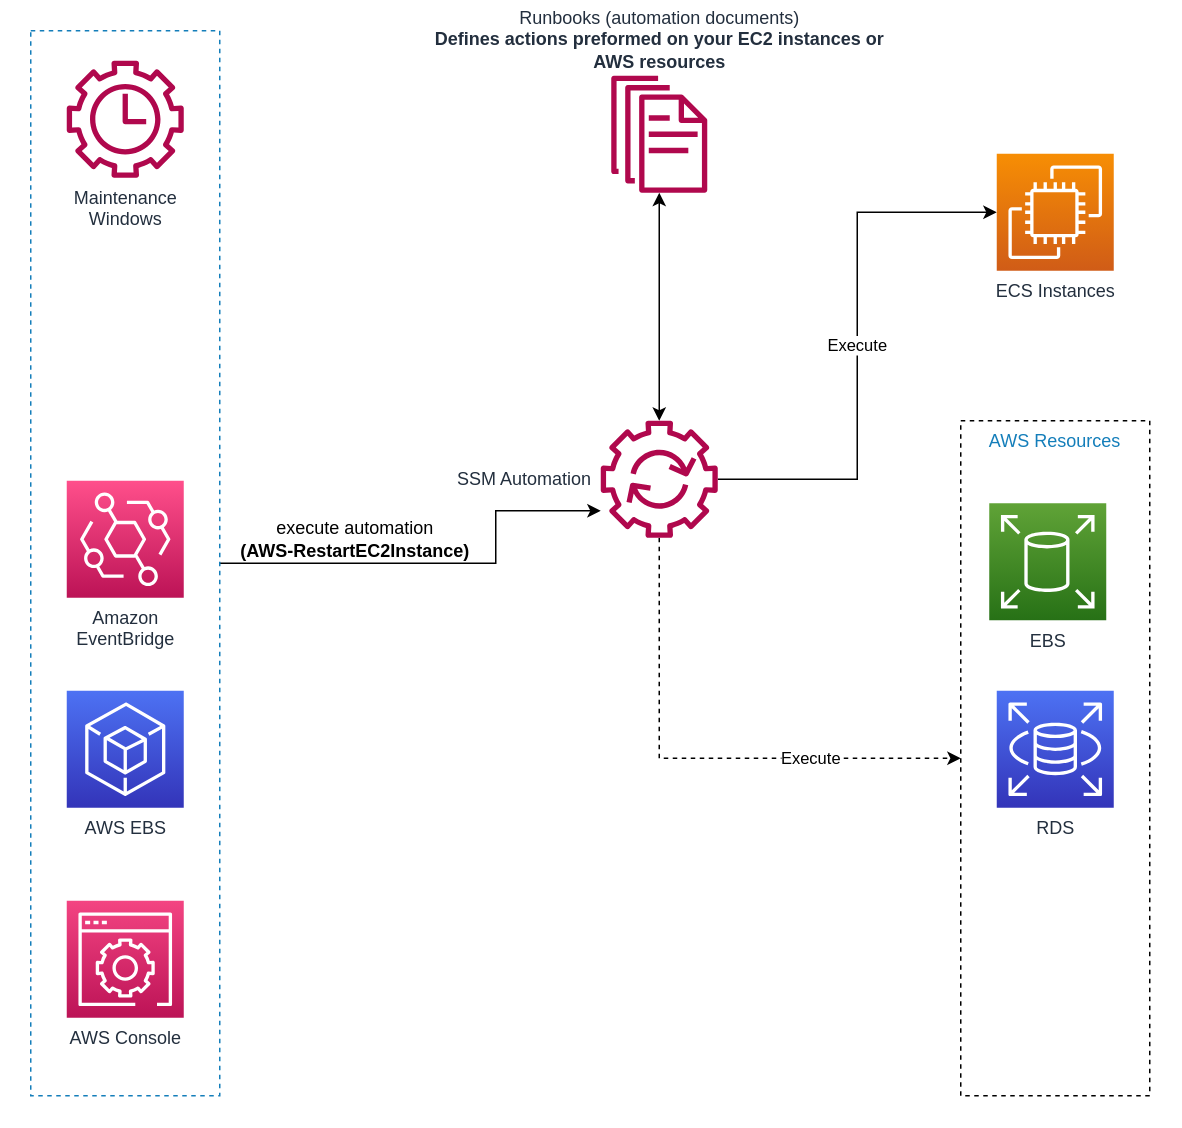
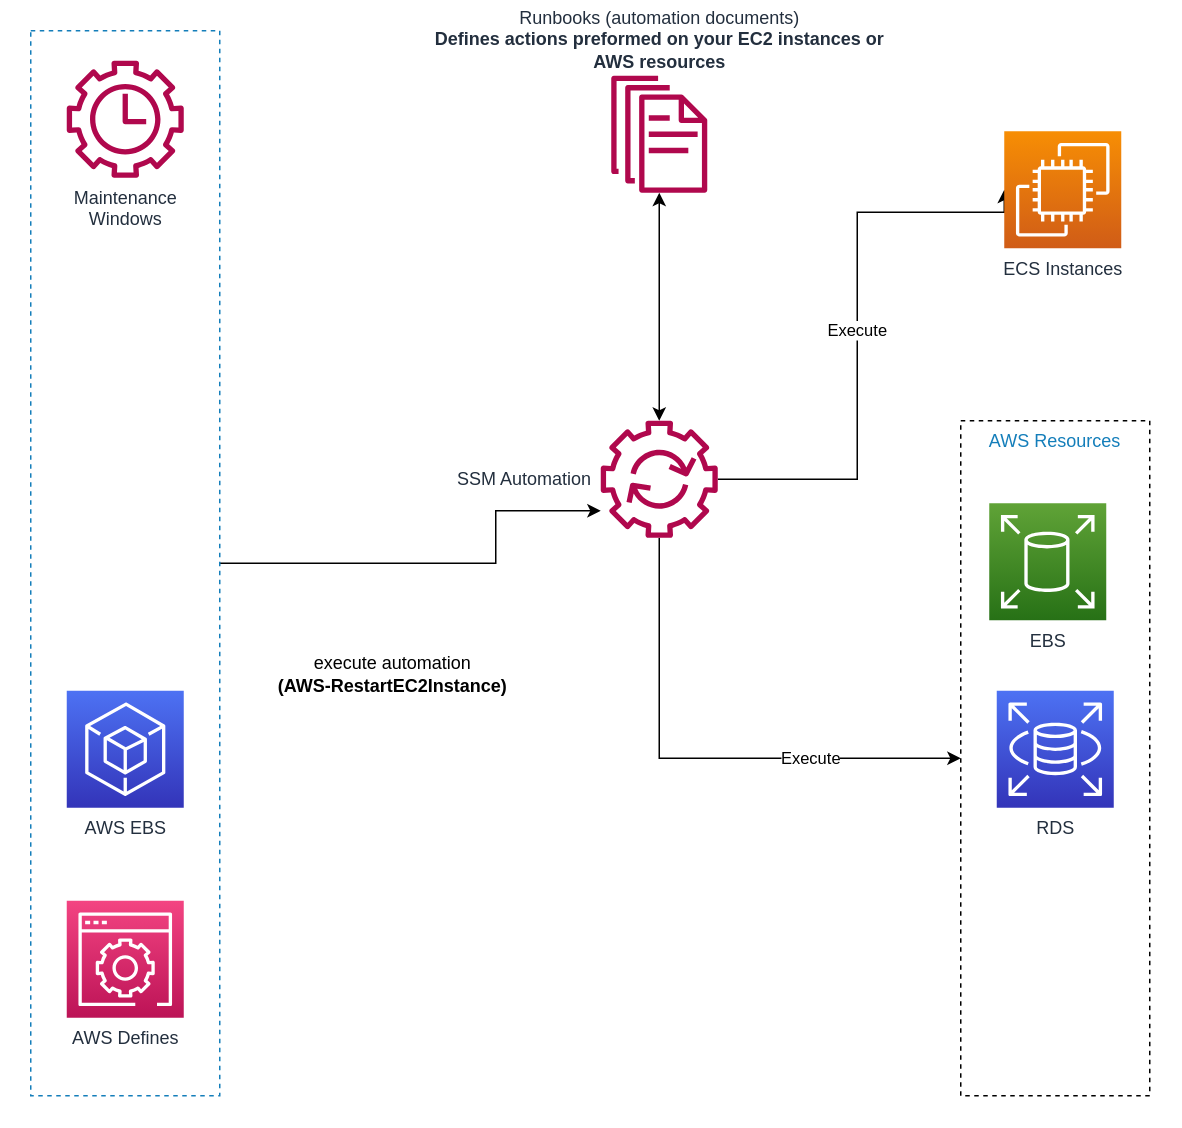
  <mxCell id="0" />
  <mxCell id="1" parent="0" />
  <mxCell id="2" value="AWS Resources" style="fillColor=none;strokeColor=#000000;dashed=1;verticalAlign=top;fontStyle=0;fontColor=#147EBA;whiteSpace=wrap;html=1;" vertex="1" parent="1"><mxGeometry x="640" y="280" width="126" height="450" as="geometry" /></mxCell>
  <mxCell id="3" style="edgeStyle=orthogonalEdgeStyle;rounded=0;orthogonalLoop=1;jettySize=auto;html=1;" edge="1" parent="1" source="4" target="11"><mxGeometry relative="1" as="geometry"><Array as="points"><mxPoint x="330" y="375" /><mxPoint x="330" y="340" /></Array></mxGeometry></mxCell>
  <mxCell id="4" value="" style="fillColor=none;strokeColor=#147EBA;dashed=1;verticalAlign=top;fontStyle=0;fontColor=#147EBA;whiteSpace=wrap;html=1;" vertex="1" parent="1"><mxGeometry x="20" y="20" width="126" height="710" as="geometry" /></mxCell>
  <mxCell id="5" value="AWS EBS" style="sketch=0;points=[[0,0,0],[0.25,0,0],[0.5,0,0],[0.75,0,0],[1,0,0],[0,1,0],[0.25,1,0],[0.5,1,0],[0.75,1,0],[1,1,0],[0,0.25,0],[0,0.5,0],[0,0.75,0],[1,0.25,0],[1,0.5,0],[1,0.75,0]];outlineConnect=0;fontColor=#232F3E;gradientColor=#4D72F3;gradientDirection=north;fillColor=#3334B9;strokeColor=#ffffff;dashed=0;verticalLabelPosition=bottom;verticalAlign=top;align=center;html=1;fontSize=12;fontStyle=0;aspect=fixed;shape=mxgraph.aws4.resourceIcon;resIcon=mxgraph.aws4.tools_and_sdks;" vertex="1" parent="1"><mxGeometry x="44" y="460" width="78" height="78" as="geometry" /></mxCell>
  <mxCell id="6" value="Maintenance&lt;br&gt;Windows" style="sketch=0;outlineConnect=0;fontColor=#232F3E;gradientColor=none;fillColor=#B0084D;strokeColor=none;dashed=0;verticalLabelPosition=bottom;verticalAlign=top;align=center;html=1;fontSize=12;fontStyle=0;aspect=fixed;pointerEvents=1;shape=mxgraph.aws4.maintenance_windows;" vertex="1" parent="1"><mxGeometry x="44" y="40" width="78" height="78" as="geometry" /></mxCell>
- <mxCell id="7" value="Amazon&lt;br&gt;EventBridge" style="sketch=0;points=[[0,0,0],[0.25,0,0],[0.5,0,0],[0.75,0,0],[1,0,0],[0,1,0],[0.25,1,0],[0.5,1,0],[0.75,1,0],[1,1,0],[0,0.25,0],[0,0.5,0],[0,0.75,0],[1,0.25,0],[1,0.5,0],[1,0.75,0]];outlineConnect=0;fontColor=#232F3E;gradientColor=#FF4F8B;gradientDirection=north;fillColor=#BC1356;strokeColor=#ffffff;dashed=0;verticalLabelPosition=bottom;verticalAlign=top;align=center;html=1;fontSize=12;fontStyle=0;aspect=fixed;shape=mxgraph.aws4.resourceIcon;resIcon=mxgraph.aws4.eventbridge;" vertex="1" parent="1"><mxGeometry x="44" y="320" width="78" height="78" as="geometry" /></mxCell>
  <mxCell id="8" style="edgeStyle=orthogonalEdgeStyle;rounded=0;orthogonalLoop=1;jettySize=auto;html=1;startArrow=classic;startFill=1;" edge="1" parent="1" source="11" target="16"><mxGeometry relative="1" as="geometry" /></mxCell>
  <mxCell id="9" value="Execute" style="edgeStyle=orthogonalEdgeStyle;rounded=0;orthogonalLoop=1;jettySize=auto;html=1;entryX=0;entryY=0.5;entryDx=0;entryDy=0;entryPerimeter=0;" edge="1" parent="1" source="11" target="12"><mxGeometry relative="1" as="geometry"><Array as="points"><mxPoint x="571" y="319" /><mxPoint x="571" y="141" /></Array></mxGeometry></mxCell>
- <mxCell id="10" value="Execute" style="edgeStyle=orthogonalEdgeStyle;rounded=0;orthogonalLoop=1;jettySize=auto;html=1;entryX=0;entryY=0.5;entryDx=0;entryDy=0;dashed=1;" edge="1" parent="1" source="11" target="2"><mxGeometry x="0.425" relative="1" as="geometry"><Array as="points"><mxPoint x="439" y="505" /></Array><mxPoint as="offset" /></mxGeometry></mxCell>
+ <mxCell id="10" value="Execute" style="edgeStyle=orthogonalEdgeStyle;rounded=0;orthogonalLoop=1;jettySize=auto;html=1;entryX=0;entryY=0.5;entryDx=0;entryDy=0;" edge="1" parent="1" source="11" target="2"><mxGeometry x="0.425" relative="1" as="geometry"><Array as="points"><mxPoint x="439" y="505" /></Array><mxPoint as="offset" /></mxGeometry></mxCell>
  <mxCell id="11" value="SSM Automation" style="sketch=0;outlineConnect=0;fontColor=#232F3E;gradientColor=none;fillColor=#B0084D;strokeColor=none;dashed=0;verticalLabelPosition=middle;verticalAlign=middle;align=right;html=1;fontSize=12;fontStyle=0;aspect=fixed;pointerEvents=1;shape=mxgraph.aws4.automation;labelPosition=left;spacingRight=5;" vertex="1" parent="1"><mxGeometry x="400" y="280" width="78" height="78" as="geometry" /></mxCell>
- <mxCell id="12" value="ECS Instances" style="sketch=0;points=[[0,0,0],[0.25,0,0],[0.5,0,0],[0.75,0,0],[1,0,0],[0,1,0],[0.25,1,0],[0.5,1,0],[0.75,1,0],[1,1,0],[0,0.25,0],[0,0.5,0],[0,0.75,0],[1,0.25,0],[1,0.5,0],[1,0.75,0]];outlineConnect=0;fontColor=#232F3E;gradientColor=#F78E04;gradientDirection=north;fillColor=#D05C17;strokeColor=#ffffff;dashed=0;verticalLabelPosition=bottom;verticalAlign=top;align=center;html=1;fontSize=12;fontStyle=0;aspect=fixed;shape=mxgraph.aws4.resourceIcon;resIcon=mxgraph.aws4.ec2;" vertex="1" parent="1"><mxGeometry x="664" y="102" width="78" height="78" as="geometry" /></mxCell>
+ <mxCell id="12" value="ECS Instances" style="sketch=0;points=[[0,0,0],[0.25,0,0],[0.5,0,0],[0.75,0,0],[1,0,0],[0,1,0],[0.25,1,0],[0.5,1,0],[0.75,1,0],[1,1,0],[0,0.25,0],[0,0.5,0],[0,0.75,0],[1,0.25,0],[1,0.5,0],[1,0.75,0]];outlineConnect=0;fontColor=#232F3E;gradientColor=#F78E04;gradientDirection=north;fillColor=#D05C17;strokeColor=#ffffff;dashed=0;verticalLabelPosition=bottom;verticalAlign=top;align=center;html=1;fontSize=12;fontStyle=0;aspect=fixed;shape=mxgraph.aws4.resourceIcon;resIcon=mxgraph.aws4.ec2;" vertex="1" parent="1"><mxGeometry x="669" y="87" width="78" height="78" as="geometry" /></mxCell>
  <mxCell id="13" value="EBS" style="sketch=0;points=[[0,0,0],[0.25,0,0],[0.5,0,0],[0.75,0,0],[1,0,0],[0,1,0],[0.25,1,0],[0.5,1,0],[0.75,1,0],[1,1,0],[0,0.25,0],[0,0.5,0],[0,0.75,0],[1,0.25,0],[1,0.5,0],[1,0.75,0]];outlineConnect=0;fontColor=#232F3E;gradientColor=#60A337;gradientDirection=north;fillColor=#277116;strokeColor=#ffffff;dashed=0;verticalLabelPosition=bottom;verticalAlign=top;align=center;html=1;fontSize=12;fontStyle=0;aspect=fixed;shape=mxgraph.aws4.resourceIcon;resIcon=mxgraph.aws4.elastic_block_store;" vertex="1" parent="1"><mxGeometry x="659" y="335" width="78" height="78" as="geometry" /></mxCell>
  <mxCell id="14" value="RDS" style="sketch=0;points=[[0,0,0],[0.25,0,0],[0.5,0,0],[0.75,0,0],[1,0,0],[0,1,0],[0.25,1,0],[0.5,1,0],[0.75,1,0],[1,1,0],[0,0.25,0],[0,0.5,0],[0,0.75,0],[1,0.25,0],[1,0.5,0],[1,0.75,0]];outlineConnect=0;fontColor=#232F3E;gradientColor=#4D72F3;gradientDirection=north;fillColor=#3334B9;strokeColor=#ffffff;dashed=0;verticalLabelPosition=bottom;verticalAlign=top;align=center;html=1;fontSize=12;fontStyle=0;aspect=fixed;shape=mxgraph.aws4.resourceIcon;resIcon=mxgraph.aws4.rds;" vertex="1" parent="1"><mxGeometry x="664" y="460" width="78" height="78" as="geometry" /></mxCell>
- <mxCell id="15" value="AWS Console" style="sketch=0;points=[[0,0,0],[0.25,0,0],[0.5,0,0],[0.75,0,0],[1,0,0],[0,1,0],[0.25,1,0],[0.5,1,0],[0.75,1,0],[1,1,0],[0,0.25,0],[0,0.5,0],[0,0.75,0],[1,0.25,0],[1,0.5,0],[1,0.75,0]];points=[[0,0,0],[0.25,0,0],[0.5,0,0],[0.75,0,0],[1,0,0],[0,1,0],[0.25,1,0],[0.5,1,0],[0.75,1,0],[1,1,0],[0,0.25,0],[0,0.5,0],[0,0.75,0],[1,0.25,0],[1,0.5,0],[1,0.75,0]];outlineConnect=0;fontColor=#232F3E;gradientColor=#F34482;gradientDirection=north;fillColor=#BC1356;strokeColor=#ffffff;dashed=0;verticalLabelPosition=bottom;verticalAlign=top;align=center;html=1;fontSize=12;fontStyle=0;aspect=fixed;shape=mxgraph.aws4.resourceIcon;resIcon=mxgraph.aws4.management_console;" vertex="1" parent="1"><mxGeometry x="44" y="600" width="78" height="78" as="geometry" /></mxCell>
+ <mxCell id="15" value="AWS Defines" style="sketch=0;points=[[0,0,0],[0.25,0,0],[0.5,0,0],[0.75,0,0],[1,0,0],[0,1,0],[0.25,1,0],[0.5,1,0],[0.75,1,0],[1,1,0],[0,0.25,0],[0,0.5,0],[0,0.75,0],[1,0.25,0],[1,0.5,0],[1,0.75,0]];points=[[0,0,0],[0.25,0,0],[0.5,0,0],[0.75,0,0],[1,0,0],[0,1,0],[0.25,1,0],[0.5,1,0],[0.75,1,0],[1,1,0],[0,0.25,0],[0,0.5,0],[0,0.75,0],[1,0.25,0],[1,0.5,0],[1,0.75,0]];outlineConnect=0;fontColor=#232F3E;gradientColor=#F34482;gradientDirection=north;fillColor=#BC1356;strokeColor=#ffffff;dashed=0;verticalLabelPosition=bottom;verticalAlign=top;align=center;html=1;fontSize=12;fontStyle=0;aspect=fixed;shape=mxgraph.aws4.resourceIcon;resIcon=mxgraph.aws4.management_console;" vertex="1" parent="1"><mxGeometry x="44" y="600" width="78" height="78" as="geometry" /></mxCell>
  <mxCell id="16" value="&lt;span style=&quot;font-weight: normal;&quot;&gt;Runbooks (automation documents)&lt;/span&gt;&lt;br&gt;Defines actions preformed on your EC2 instances or &lt;br/&gt;AWS resources" style="sketch=0;outlineConnect=0;fontColor=#232F3E;gradientColor=none;fillColor=#B0084D;strokeColor=none;dashed=0;verticalLabelPosition=top;verticalAlign=bottom;align=center;html=1;fontSize=12;fontStyle=1;aspect=fixed;pointerEvents=1;shape=mxgraph.aws4.documents;labelPosition=center;" vertex="1" parent="1"><mxGeometry x="407" y="50" width="64" height="78" as="geometry" /></mxCell>
- <mxCell id="17" value="execute automation&lt;br&gt;&lt;b&gt;(AWS-RestartEC2Instance)&lt;/b&gt;" style="text;html=1;align=center;verticalAlign=middle;resizable=0;points=[];autosize=1;strokeColor=none;fillColor=none;" vertex="1" parent="1"><mxGeometry x="146" y="339" width="180" height="40" as="geometry" /></mxCell>
+ <mxCell id="17" value="execute automation&lt;br&gt;&lt;b&gt;(AWS-RestartEC2Instance)&lt;/b&gt;" style="text;html=1;align=center;verticalAlign=middle;resizable=0;points=[];autosize=1;strokeColor=none;fillColor=none;" vertex="1" parent="1"><mxGeometry x="171" y="429" width="180" height="40" as="geometry" /></mxCell>
